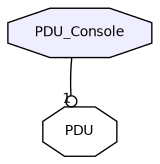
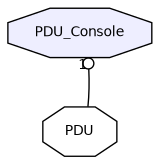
  digraph {
    compound=true
    node [fontname=Helvetica fontsize=10 shape=octagon]
    n1 [fillcolor="#eeeeff" label=PDU_Console pencolor=black style=filled]
    n2 [label=PDU]
-   n1 -> n2 [headlabel=1 labeldistance=1.5 labelfontname=Helvetica labelfontsize=10 style=solid arrowhead=odot]
+   n2 -> n1 [headlabel=1 labeldistance=1.5 labelfontname=Helvetica labelfontsize=10 style=solid arrowhead=odot]
  }
